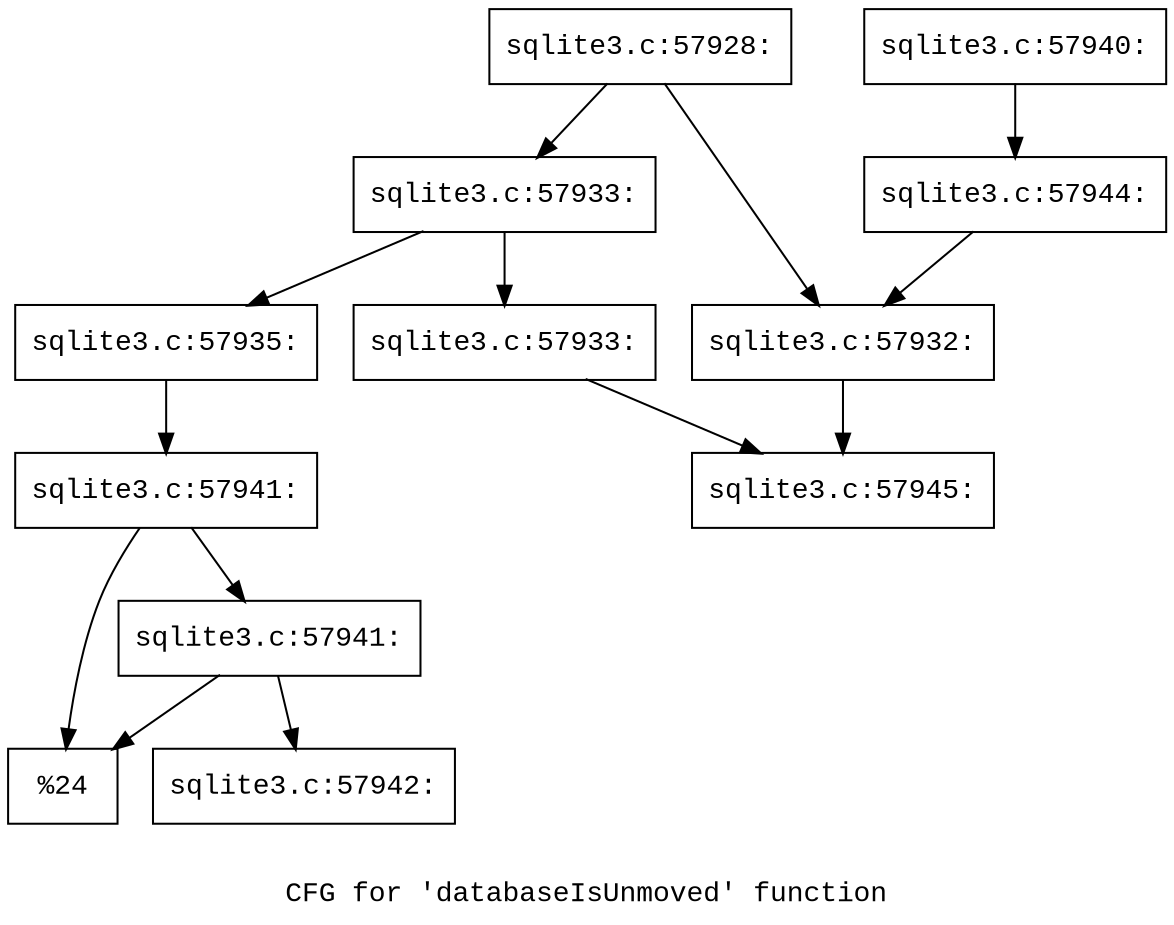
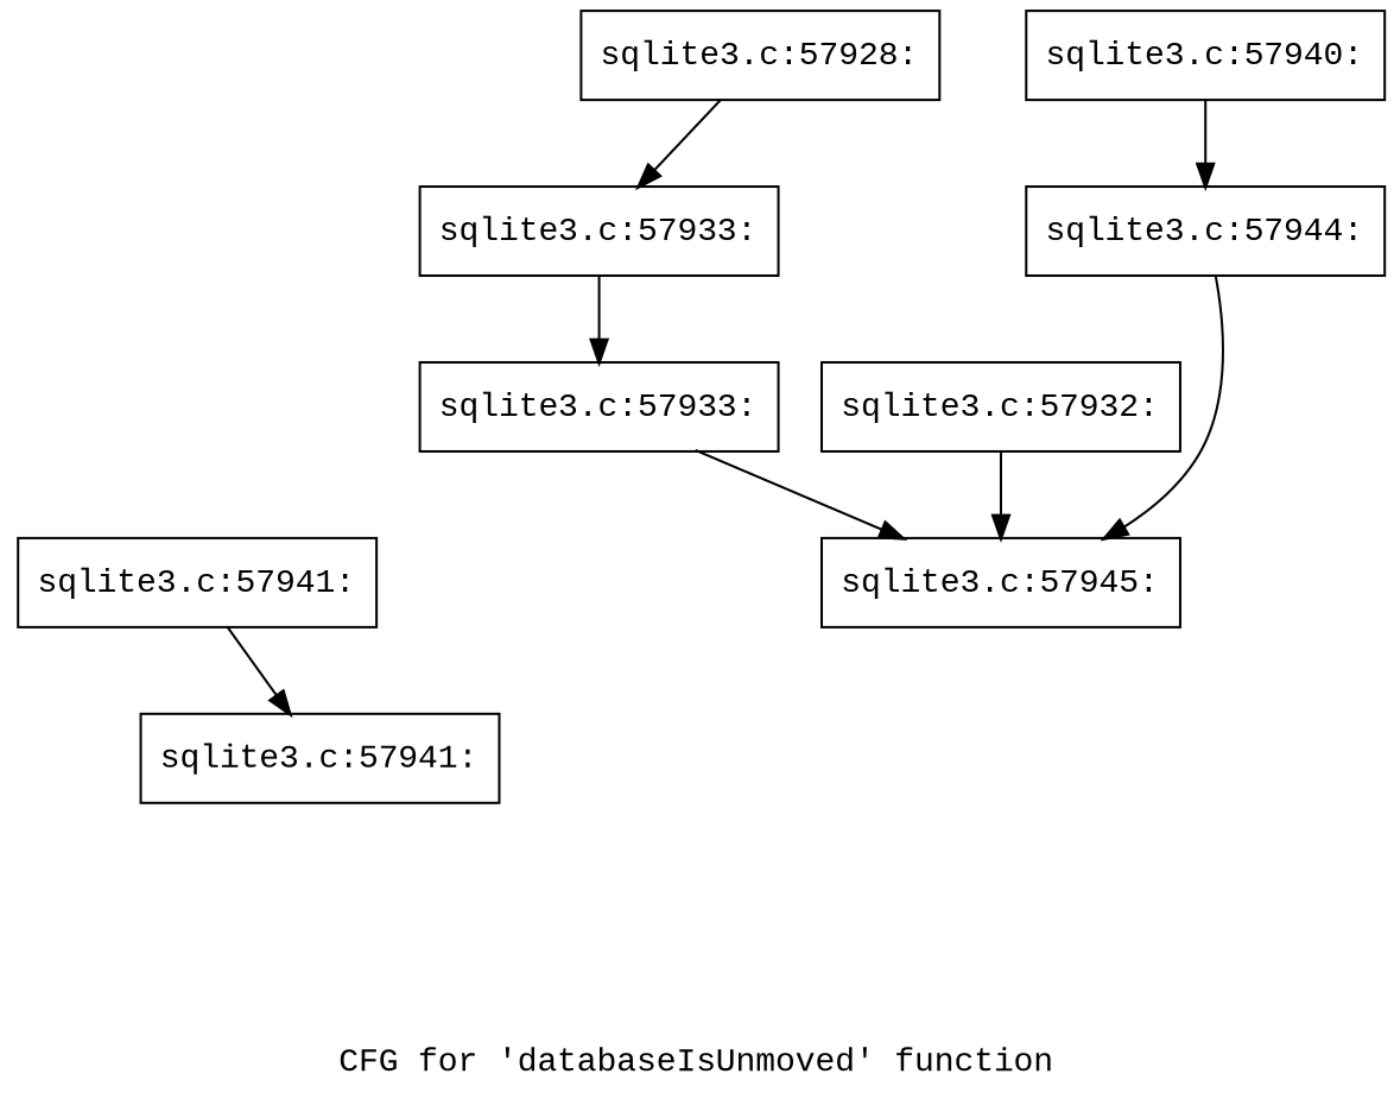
  digraph {
    fontname="Liberation Mono"
    label="CFG for 'databaseIsUnmoved' function"
    node [fontname="Liberation Mono" shape=record]
    edge [fontname="Liberation Mono"]
    n1 [label="{sqlite3.c:57928:}"]
    n2 [label="{sqlite3.c:57932:}"]
    n3 [label="{sqlite3.c:57933:}"]
    n4 [label="{sqlite3.c:57945:}"]
    n5 [label="{sqlite3.c:57933:}"]
-   n6 [label="{sqlite3.c:57935:}"]
    n7 [label="{sqlite3.c:57941:}"]
    n8 [label="{sqlite3.c:57940:}"]
    n9 [label="{sqlite3.c:57944:}"]
    n10 [label="{sqlite3.c:57941:}"]
-   n11 [label="{%24}"]
-   n12 [label="{sqlite3.c:57942:}"]
-   n1 -> n2
    n1 -> n3
    n2 -> n4
    n3 -> n5
-   n3 -> n6
    n5 -> n4
-   n6 -> n7
    n7 -> n10
-   n7 -> n11
    n8 -> n9
-   n9 -> n2
-   n10 -> n11
-   n10 -> n12
+   n9 -> n4
  }
